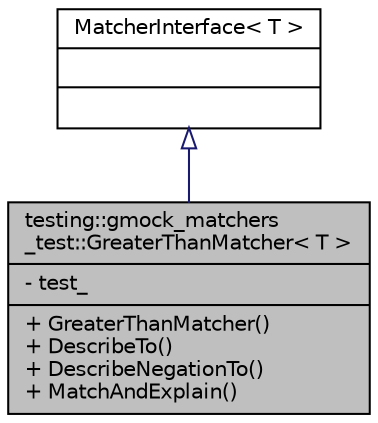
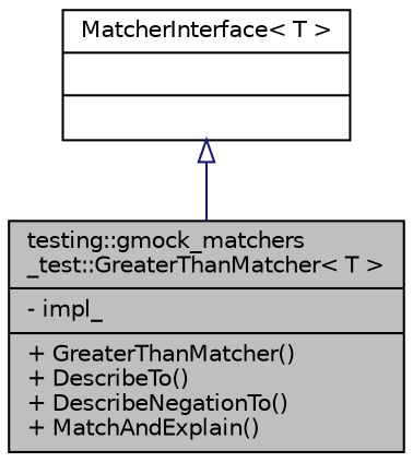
  digraph {
    node [color=black fontname=Helvetica fontsize=10 shape=record]
-   n1 [fillcolor=grey75 fontcolor=black height=0.2 label="{testing::gmock_matchers\l_test::GreaterThanMatcher\< T \>\n|- test_\l|+ GreaterThanMatcher()\l+ DescribeTo()\l+ DescribeNegationTo()\l+ MatchAndExplain()\l}" style=filled width=0.4]
+   n1 [fillcolor=grey75 fontcolor=black height=0.2 label="{testing::gmock_matchers\l_test::GreaterThanMatcher\< T \>\n|- impl_\l|+ GreaterThanMatcher()\l+ DescribeTo()\l+ DescribeNegationTo()\l+ MatchAndExplain()\l}" style=filled width=0.4]
    n2 [height=0.2 label="{MatcherInterface\< T \>\n||}" width=0.4]
    n2 -> n1 [arrowtail=onormal color=midnightblue dir=back fontname=Helvetica fontsize=10 labelfontname=Helvetica labelfontsize=10 style=solid]
  }
